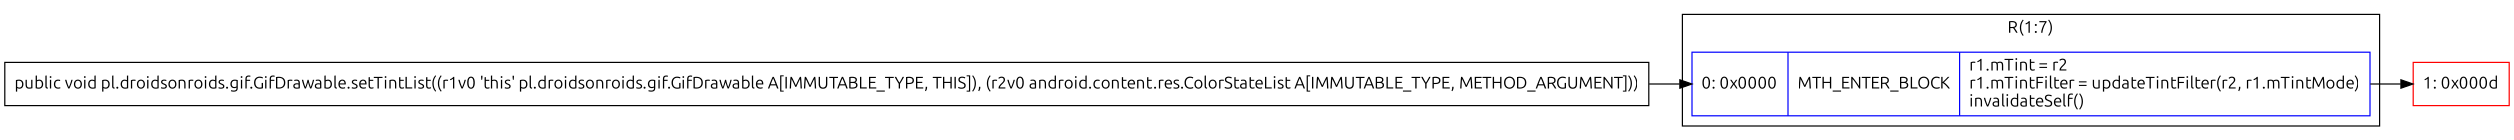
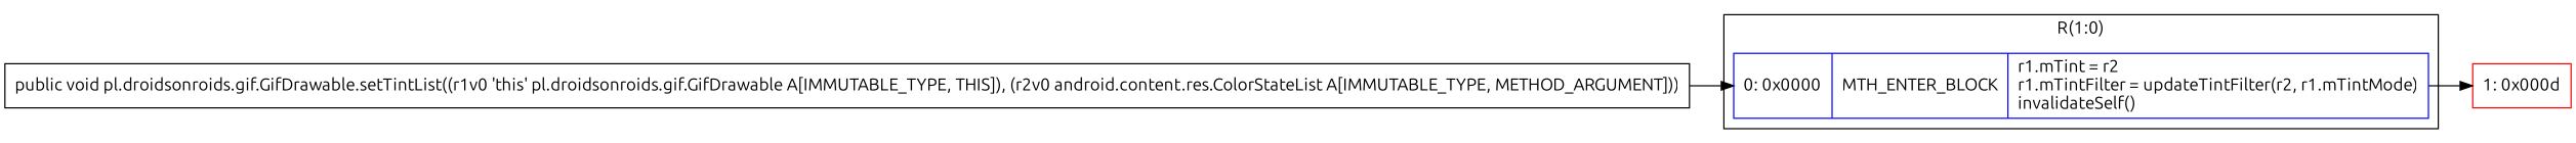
  digraph {
    rankdir=LR
    fontname=Ubuntu
    node [shape=record fontname=Ubuntu]
    edge [fontname=Ubuntu]
    n1 [color=blue label="{0\:\ 0x0000|MTH_ENTER_BLOCK\l|r1.mTint = r2\lr1.mTintFilter = updateTintFilter(r2, r1.mTintMode)\linvalidateSelf()\l}"]
    n2 [color=red label="{1\:\ 0x000d}"]
    n3 [label="{public void pl.droidsonroids.gif.GifDrawable.setTintList((r1v0 'this' pl.droidsonroids.gif.GifDrawable A[IMMUTABLE_TYPE, THIS]), (r2v0 android.content.res.ColorStateList A[IMMUTABLE_TYPE, METHOD_ARGUMENT])) }"]
    subgraph cluster_1 {
-     label="R(1:7)"
+     label="R(1:0)"
      n1
    }
    n1 -> n2
    n3 -> n1
  }
